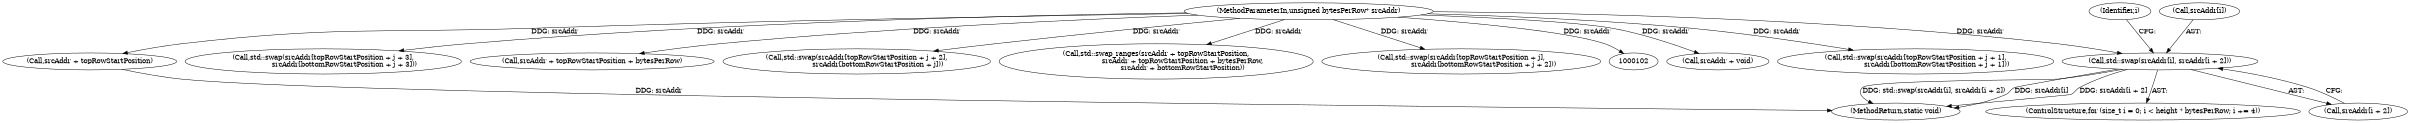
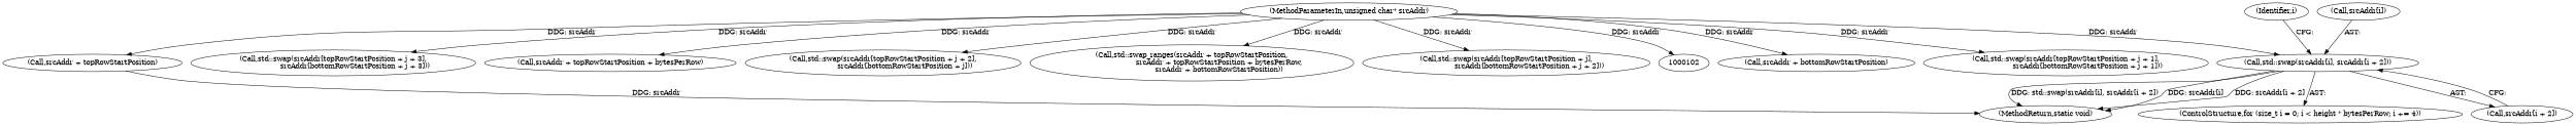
  digraph {
    fontname="DejaVu Serif"
    node [fontname="DejaVu Serif"]
    edge [fontname="DejaVu Serif"]
    n1 [label="(Call,std::swap(srcAddr[i], srcAddr[i + 2]))"]
    n2 [label="(MethodReturn,static void)"]
    n3 [label="(ControlStructure,for (size_t i = 0; i < height * bytesPerRow; i += 4))"]
    n4 [label="(Call,srcAddr[i + 2])"]
-   n5 [label="(MethodParameterIn,unsigned bytesPerRow* srcAddr)"]
-   n6 [label="(Call,srcAddr + void)"]
+   n5 [label="(MethodParameterIn,unsigned char* srcAddr)"]
+   n6 [label="(Call,srcAddr + bottomRowStartPosition)"]
    n7 [label="(Call,std::swap(srcAddr[topRowStartPosition + j + 1],\n                    srcAddr[bottomRowStartPosition + j + 1]))"]
    n8 [label="(Call,srcAddr + topRowStartPosition)"]
    n9 [label="(Call,std::swap(srcAddr[topRowStartPosition + j + 3],\n                    srcAddr[bottomRowStartPosition + j + 3]))"]
    n10 [label="(Call,srcAddr + topRowStartPosition + bytesPerRow)"]
    n11 [label="(Call,std::swap(srcAddr[topRowStartPosition + j + 2],\n                    srcAddr[bottomRowStartPosition + j]))"]
    n12 [label="(Call,std::swap_ranges(srcAddr + topRowStartPosition,\n                         srcAddr + topRowStartPosition + bytesPerRow,\n                         srcAddr + bottomRowStartPosition))"]
    n13 [label="(Call,std::swap(srcAddr[topRowStartPosition + j],\n                     srcAddr[bottomRowStartPosition + j + 2]))"]
    1000102
    n15 [label="(Identifier,i)"]
    n16 [label="(Call,srcAddr[i])"]
    n1 -> n2 [label="DDG: srcAddr[i + 2]"]
    n1 -> n2 [label="DDG: std::swap(srcAddr[i], srcAddr[i + 2])"]
    n1 -> n2 [label="DDG: srcAddr[i]"]
    n1 -> n3 [label="AST: "]
    n1 -> n4 [label="AST: "]
    n4 -> n1 [label="CFG: "]
    n5 -> n1 [label="DDG: srcAddr"]
    n5 -> n6 [label="DDG: srcAddr"]
    n5 -> n7 [label="DDG: srcAddr"]
    n5 -> n8 [label="DDG: srcAddr"]
    n5 -> n9 [label="DDG: srcAddr"]
    n5 -> n10 [label="DDG: srcAddr"]
    n5 -> n11 [label="DDG: srcAddr"]
    n5 -> n12 [label="DDG: srcAddr"]
    n5 -> n13 [label="DDG: srcAddr"]
    n5 -> 1000102 [label="DDG: srcAddr"]
    n8 -> n2 [label="DDG: srcAddr"]
    n15 -> n1 [label="CFG: "]
    n16 -> n1 [label="AST: "]
  }
